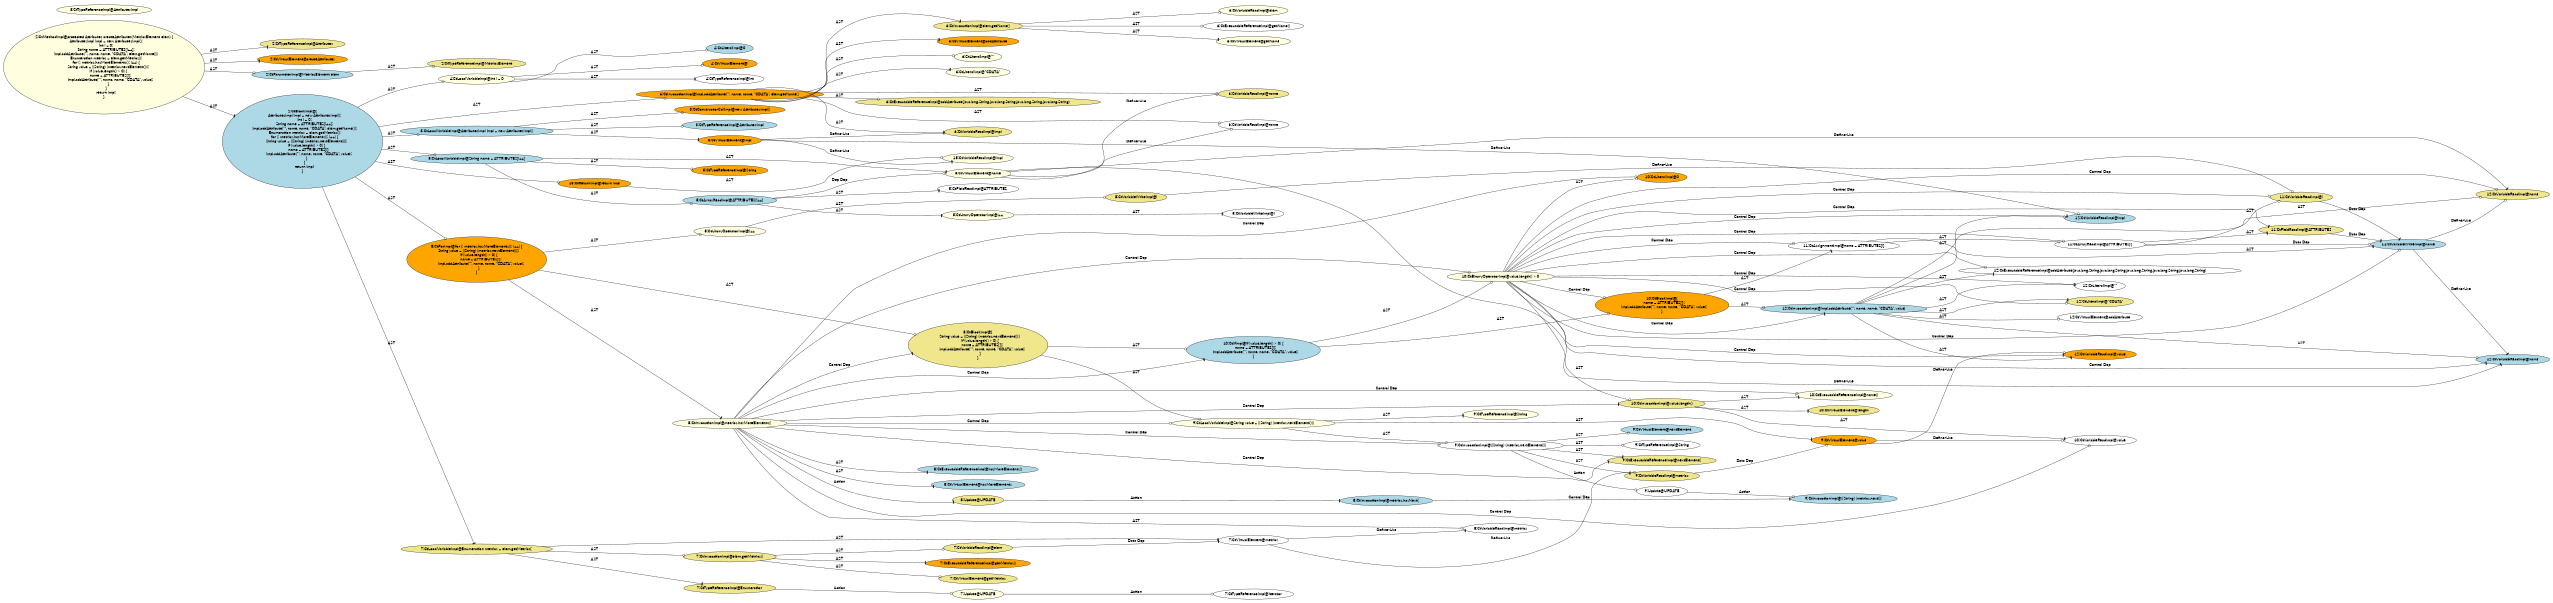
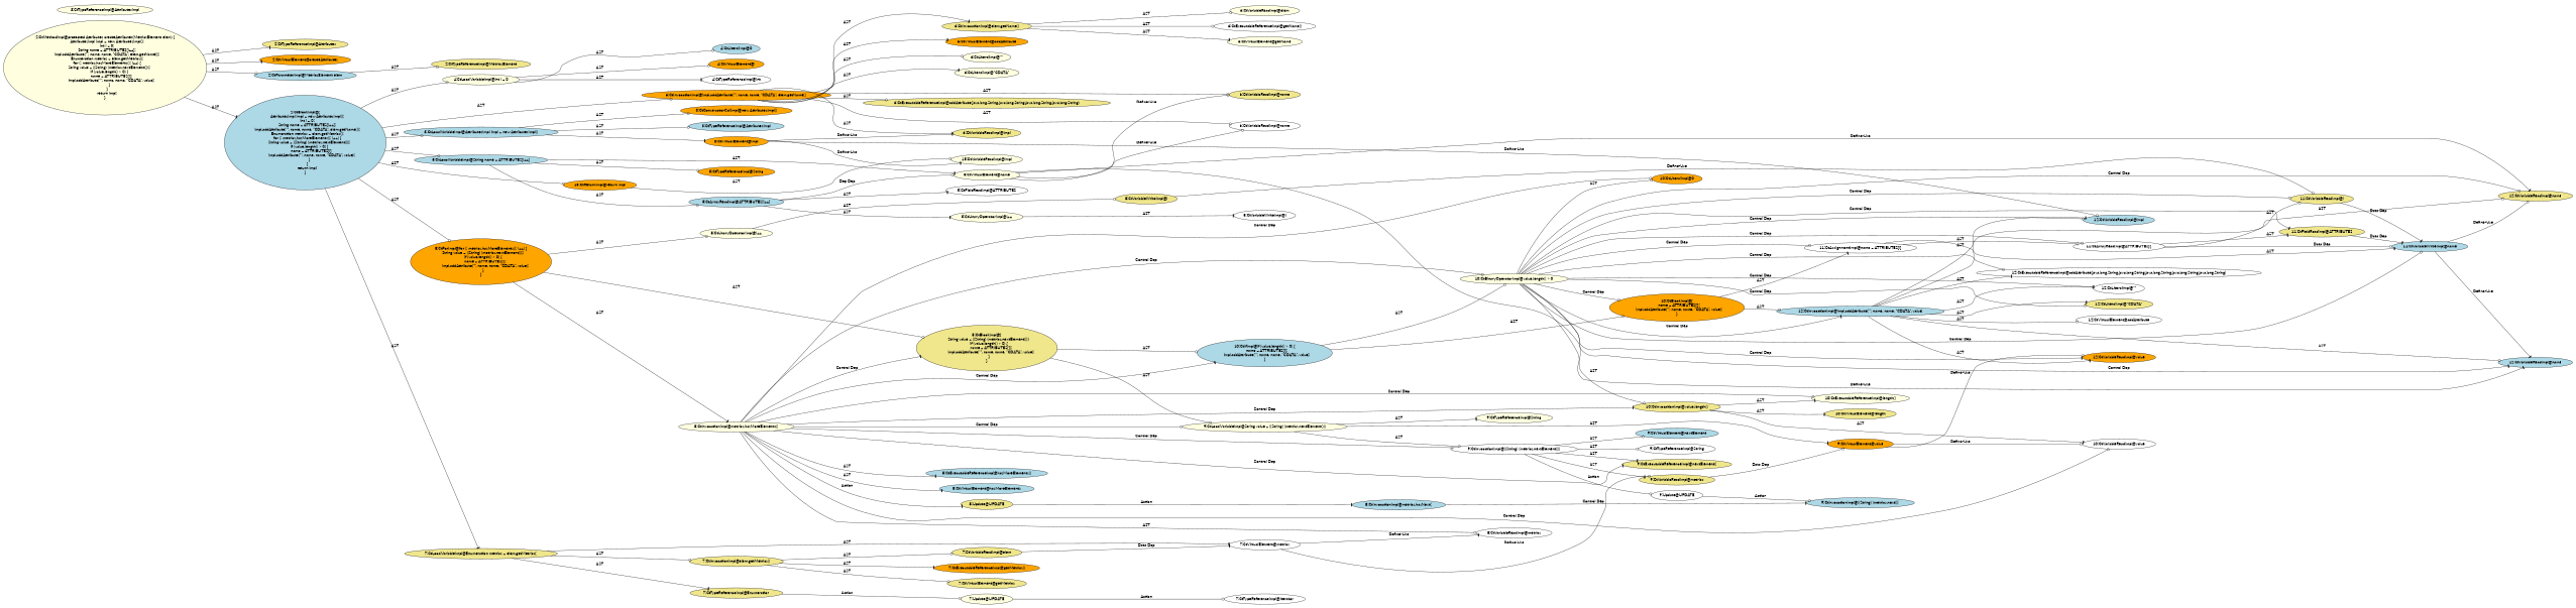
  digraph {
    fontname=Lato
    rankdir=LR
    node [fillcolor=khaki fontname=Lato shape=ellipse style=filled]
    edge [arrowhead=odot fontname=Lato]
    n1 [label="2:CtTypeReferenceImpl@Attributes"]
    n2 [fillcolor=orange label="2:CtVirtualElement@createAttributes"]
    n3 [fillcolor=lightblue label="2:CtParameterImpl@MetricsElement elem"]
    n4 [label="2:CtTypeReferenceImpl@MetricsElement"]
    n5 [fillcolor=lightblue label="3:CtTypeReferenceImpl@AttributesImpl"]
    n6 [fillcolor=lightyellow label="3:CtTypeReferenceImpl@AttributesImpl"]
    n7 [fillcolor=orange label="3:CtConstructorCallImpl@new AttributesImpl()"]
    n8 [fillcolor=orange label="3:CtVirtualElement@impl"]
    n9 [label="6:CtVariableReadImpl@impl"]
    n10 [fillcolor=lightblue label="12:CtVariableReadImpl@impl"]
    n11 [fillcolor=lightyellow label="15:CtVariableReadImpl@impl"]
    n12 [fillcolor=lightblue label="3:CtLocalVariableImpl@AttributesImpl impl = new AttributesImpl()"]
    n13 [fillcolor=white label="4:CtTypeReferenceImpl@int"]
    n14 [fillcolor=lightblue label="4:CtLiteralImpl@0"]
    n15 [fillcolor=orange label="4:CtVirtualElement@i"]
    n16 [fillcolor=lightyellow label="4:CtLocalVariableImpl@int i = 0"]
    n17 [fillcolor=orange label="5:CtTypeReferenceImpl@String"]
    n18 [fillcolor=white label="5:CtFieldReadImpl@ATTRIBUTES"]
    n19 [fillcolor=white label="5:CtVariableWriteImpl@i"]
    n20 [fillcolor=lightyellow label="5:CtUnaryOperatorImpl@i++"]
    n21 [fillcolor=lightblue label="5:CtArrayReadImpl@ATTRIBUTES[i++]"]
    n22 [fillcolor=lightyellow label="5:CtVirtualElement@name"]
    n23 [fillcolor=white label="6:CtVariableReadImpl@name"]
    n24 [label="6:CtVariableReadImpl@name"]
    n25 [label="12:CtVariableReadImpl@name"]
    n26 [fillcolor=lightblue label="12:CtVariableReadImpl@name"]
    n27 [fillcolor=lightblue label="5:CtLocalVariableImpl@String name = ATTRIBUTES[i++]"]
    n28 [label="6:CtExecutableReferenceImpl@addAttribute(java.lang.String,java.lang.String,java.lang.String,java.lang.String)"]
    n29 [fillcolor=orange label="6:CtVirtualElement@addAttribute"]
    n30 [fillcolor=lightyellow label="6:CtLiteralImpl@\"\""]
    n31 [fillcolor=lightyellow label="6:CtLiteralImpl@\"CDATA\""]
    n32 [fillcolor=white label="6:CtExecutableReferenceImpl@getName()"]
    n33 [fillcolor=lightyellow label="6:CtVirtualElement@getName"]
    n34 [fillcolor=lightyellow label="6:CtVariableReadImpl@elem"]
    n35 [label="6:CtInvocationImpl@elem.getName()"]
    n36 [fillcolor=orange label="6:CtInvocationImpl@impl.addAttribute(\"\", name, name, \"CDATA\", elem.getName())"]
    n37 [label="7:CtTypeReferenceImpl@Enumeration"]
    n38 [fillcolor=lightyellow label="7:Update@UPDATE"]
    n39 [fillcolor=white label="7:CtTypeReferenceImpl@Iterator"]
    n40 [fillcolor=orange label="7:CtExecutableReferenceImpl@getMetrics()"]
    n41 [label="7:CtVirtualElement@getMetrics"]
    n42 [label="7:CtVariableReadImpl@elem"]
    n43 [fillcolor=white label="7:CtVirtualElement@metrics"]
    n44 [fillcolor=white label="8:CtVariableReadImpl@metrics"]
    n45 [label="9:CtVariableReadImpl@metrics"]
    n46 [label="7:CtInvocationImpl@elem.getMetrics()"]
    n47 [fillcolor=orange label="9:CtVirtualElement@value"]
    n48 [label="7:CtLocalVariableImpl@Enumeration metrics = elem.getMetrics()"]
    n49 [fillcolor=lightblue label="8:CtExecutableReferenceImpl@hasMoreElements()"]
    n50 [fillcolor=lightblue label="8:CtVirtualElement@hasMoreElements"]
    n51 [fillcolor=lightyellow label="8:CtInvocationImpl@metrics.hasMoreElements()"]
    n52 [label="9:CtExecutableReferenceImpl@nextElement()"]
    n53 [fillcolor=white label="9:CtInvocationImpl@((String) (metrics.nextElement()))"]
    n54 [fillcolor=lightyellow label="9:CtLocalVariableImpl@String value = ((String) (metrics.nextElement()))"]
-   n55 [fillcolor=lightyellow label="10:CtExecutableReferenceImpl@name()"]
+   n55 [fillcolor=lightyellow label="10:CtExecutableReferenceImpl@length()"]
    n56 [fillcolor=white label="10:CtVariableReadImpl@value"]
    n57 [label="10:CtInvocationImpl@value.length()"]
    n58 [fillcolor=orange label="10:CtLiteralImpl@0"]
    n59 [fillcolor=lightyellow label="10:CtBinaryOperatorImpl@value.length() > 0"]
    n60 [fillcolor=lightblue label="10:CtIfImpl@if (value.length() > 0) \{\n    name = ATTRIBUTES[i];\n    impl.addAttribute(\"\", name, name, \"CDATA\", value);\n\}"]
    n61 [label="8:CtBlockImpl@\{\n    String value = ((String) (metrics.nextElement()));\n    if (value.length() > 0) \{\n        name = ATTRIBUTES[i];\n        impl.addAttribute(\"\", name, name, \"CDATA\", value);\n    \}\n\}"]
    n62 [label="8:Update@UPDATE"]
    n63 [fillcolor=lightblue label="9:CtVirtualElement@nextElement"]
    n64 [fillcolor=white label="9:CtTypeReferenceImpl@String"]
    n65 [fillcolor=white label="9:Update@UPDATE"]
    n66 [fillcolor=lightyellow label="9:CtTypeReferenceImpl@String"]
    n67 [label="10:CtVirtualElement@length"]
    n68 [label="11:CtVariableReadImpl@i"]
    n69 [fillcolor=orange label="12:CtVariableReadImpl@value"]
    n70 [fillcolor=lightblue label="11:CtVariableWriteImpl@name"]
    n71 [label="11:CtFieldReadImpl@ATTRIBUTES"]
    n72 [fillcolor=white label="11:CtArrayReadImpl@ATTRIBUTES[i]"]
    n73 [fillcolor=white label="11:CtAssignmentImpl@name = ATTRIBUTES[i]"]
    n74 [fillcolor=white label="12:CtExecutableReferenceImpl@addAttribute(java.lang.String,java.lang.String,java.lang.String,java.lang.String,java.lang.String)"]
    n75 [fillcolor=white label="12:CtLiteralImpl@\"\""]
    n76 [label="12:CtLiteralImpl@\"CDATA\""]
    n77 [fillcolor=lightblue label="12:CtInvocationImpl@impl.addAttribute(\"\", name, name, \"CDATA\", value)"]
    n78 [fillcolor=orange label="10:CtBlockImpl@\{\n    name = ATTRIBUTES[i];\n    impl.addAttribute(\"\", name, name, \"CDATA\", value);\n\}"]
    n79 [fillcolor=lightblue label="8:CtInvocationImpl@metrics.hasNext()"]
    n80 [label="8:CtVariableWriteImpl@i"]
    n81 [fillcolor=lightyellow label="8:CtUnaryOperatorImpl@i++"]
    n82 [fillcolor=lightblue label="9:CtInvocationImpl@((String) (metrics.next()))"]
    n83 [fillcolor=white label="12:CtVirtualElement@addAttribute"]
    n84 [fillcolor=orange label="8:CtForImpl@for (; metrics.hasMoreElements(); i++) \{\n    String value = ((String) (metrics.nextElement()));\n    if (value.length() > 0) \{\n        name = ATTRIBUTES[i];\n        impl.addAttribute(\"\", name, name, \"CDATA\", value);\n    \}\n\}"]
    n85 [fillcolor=orange label="15:CtReturnImpl@return impl"]
    n86 [fillcolor=lightblue label="2:CtBlockImpl@\{\n    AttributesImpl impl = new AttributesImpl();\n    int i = 0;\n    String name = ATTRIBUTES[i++];\n    impl.addAttribute(\"\", name, name, \"CDATA\", elem.getName());\n    Enumeration metrics = elem.getMetrics();\n    for (; metrics.hasMoreElements(); i++) \{\n        String value = ((String) (metrics.nextElement()));\n        if (value.length() > 0) \{\n            name = ATTRIBUTES[i];\n            impl.addAttribute(\"\", name, name, \"CDATA\", value);\n        \}\n    \}\n    return impl;\n\}"]
    n87 [fillcolor=lightyellow label="2:CtMethodImpl@protected Attributes createAttributes(MetricsElement elem) \{\n    AttributesImpl impl = new AttributesImpl();\n    int i = 0;\n    String name = ATTRIBUTES[i++];\n    impl.addAttribute(\"\", name, name, \"CDATA\", elem.getName());\n    Enumeration metrics = elem.getMetrics();\n    for (; metrics.hasMoreElements(); i++) \{\n        String value = ((String) (metrics.nextElement()));\n        if (value.length() > 0) \{\n            name = ATTRIBUTES[i];\n            impl.addAttribute(\"\", name, name, \"CDATA\", value);\n        \}\n    \}\n    return impl;\n\}"]
    n3 -> n4 [label=AST]
    n8 -> n9 [label="Define-Use"]
    n8 -> n10 [label="Define-Use"]
    n8 -> n11 [arrowhead=tee label="Define-Use"]
    n12 -> n5 [label=AST]
    n12 -> n7 [label=AST]
    n12 -> n8 [arrowhead=tee label=AST]
    n16 -> n13 [arrowhead=tee label=AST]
    n16 -> n14 [label=AST]
    n16 -> n15 [label=AST]
    n20 -> n19 [arrowhead=tee label=AST]
    n21 -> n18 [arrowhead=tee label=AST]
    n21 -> n20 [arrowhead=tee label=AST]
    n21 -> n22 [label="Dep Dep"]
    n22 -> n23 [label="Define-Use"]
    n22 -> n24 [label="Define-Use"]
    n22 -> n25 [arrowhead=tee label="Define-Use"]
    n22 -> n26 [arrowhead=tee label="Define-Use"]
    n27 -> n17 [label=AST]
    n27 -> n21 [label=AST]
    n27 -> n22 [arrowhead=tee label=AST]
    n35 -> n32 [label=AST]
    n35 -> n33 [arrowhead=tee label=AST]
    n35 -> n34 [label=AST]
    n36 -> n9 [arrowhead=tee label=AST]
    n36 -> n23 [label=AST]
    n36 -> n24 [label=AST]
    n36 -> n28 [label=AST]
    n36 -> n29 [arrowhead=tee label=AST]
    n36 -> n30 [label=AST]
    n36 -> n31 [arrowhead=tee label=AST]
    n36 -> n35 [arrowhead=tee label=AST]
    n37 -> n38 [label=Action]
    n38 -> n39 [label=Action]
    n42 -> n43 [arrowhead=tee label="Data Dep"]
    n43 -> n44 [arrowhead=tee label="Define-Use"]
    n43 -> n45 [label="Define-Use"]
    n45 -> n47 [label="Data Dep"]
    n46 -> n40 [arrowhead=tee label=AST]
    n46 -> n41 [label=AST]
    n46 -> n42 [label=AST]
    n47 -> n56 [label="Define-Use"]
    n47 -> n69 [label="Define-Use"]
    n48 -> n37 [arrowhead=tee label=AST]
    n48 -> n43 [arrowhead=tee label=AST]
    n48 -> n46 [label=AST]
    n51 -> n44 [label=AST]
    n51 -> n49 [arrowhead=tee label=AST]
    n51 -> n50 [arrowhead=tee label=AST]
    n51 -> n52 [arrowhead=tee label="Control Dep"]
    n51 -> n53 [label="Control Dep"]
    n51 -> n54 [label="Control Dep"]
    n51 -> n55 [label="Control Dep"]
    n51 -> n56 [label="Control Dep"]
    n51 -> n57 [arrowhead=tee label="Control Dep"]
    n51 -> n58 [label="Control Dep"]
    n51 -> n59 [label="Control Dep"]
    n51 -> n60 [arrowhead=tee label="Control Dep"]
    n51 -> n61 [arrowhead=tee label="Control Dep"]
    n51 -> n62 [arrowhead=tee label=Action]
    n53 -> n45 [arrowhead=tee label=AST]
    n53 -> n52 [arrowhead=tee label=AST]
    n53 -> n63 [label=AST]
    n53 -> n64 [label=AST]
    n53 -> n65 [label=Action]
    n54 -> n47 [arrowhead=tee label=AST]
    n54 -> n53 [label=AST]
    n54 -> n66 [arrowhead=tee label=AST]
    n57 -> n55 [arrowhead=tee label=AST]
    n57 -> n56 [arrowhead=tee label=AST]
    n57 -> n67 [arrowhead=tee label=AST]
    n59 -> n10 [label="Control Dep"]
    n59 -> n25 [label="Control Dep"]
    n59 -> n26 [arrowhead=tee label="Control Dep"]
    n59 -> n57 [label=AST]
    n59 -> n58 [label=AST]
    n59 -> n68 [label="Control Dep"]
    n59 -> n69 [arrowhead=tee label="Control Dep"]
    n59 -> n70 [label="Control Dep"]
    n59 -> n71 [arrowhead=tee label="Control Dep"]
    n59 -> n72 [label="Control Dep"]
    n59 -> n73 [label="Control Dep"]
    n59 -> n74 [label="Control Dep"]
    n59 -> n75 [arrowhead=tee label="Control Dep"]
    n59 -> n76 [label="Control Dep"]
    n59 -> n77 [arrowhead=tee label="Control Dep"]
    n59 -> n78 [label="Control Dep"]
    n60 -> n59 [label=AST]
    n60 -> n78 [label=AST]
    n61 -> n54 [label=AST]
    n61 -> n60 [label=AST]
    n62 -> n79 [arrowhead=tee label=Action]
    n65 -> n82 [label=Action]
    n68 -> n70 [arrowhead=tee label="Data Dep"]
    n70 -> n25 [label="Define-Use"]
    n70 -> n26 [arrowhead=tee label="Define-Use"]
    n71 -> n70 [arrowhead=tee label="Data Dep"]
    n72 -> n68 [label=AST]
    n72 -> n70 [label="Data Dep"]
    n72 -> n71 [arrowhead=tee label=AST]
    n73 -> n70 [arrowhead=tee label=AST]
    n73 -> n72 [label=AST]
    n77 -> n10 [arrowhead=tee label=AST]
    n77 -> n25 [label=AST]
    n77 -> n26 [label=AST]
    n77 -> n69 [arrowhead=tee label=AST]
    n77 -> n74 [arrowhead=tee label=AST]
    n77 -> n75 [label=AST]
    n77 -> n76 [arrowhead=tee label=AST]
    n77 -> n83 [label=AST]
    n78 -> n73 [arrowhead=tee label=AST]
    n78 -> n77 [label=AST]
    n79 -> n82 [arrowhead=tee label="Control Dep"]
    n80 -> n68 [label="Define-Use"]
    n81 -> n80 [label=AST]
    n84 -> n51 [arrowhead=tee label=AST]
    n84 -> n61 [label=AST]
    n84 -> n81 [label=AST]
    n85 -> n11 [label=AST]
    n86 -> n12 [label=AST]
    n86 -> n16 [label=AST]
    n86 -> n27 [label=AST]
    n86 -> n36 [label=AST]
    n86 -> n48 [arrowhead=tee label=AST]
    n86 -> n84 [label=AST]
    n86 -> n85 [label=AST]
    n87 -> n1 [arrowhead=tee label=AST]
    n87 -> n2 [arrowhead=tee label=AST]
    n87 -> n3 [label=AST]
    n87 -> n86 [arrowhead=tee label=AST]
  }
